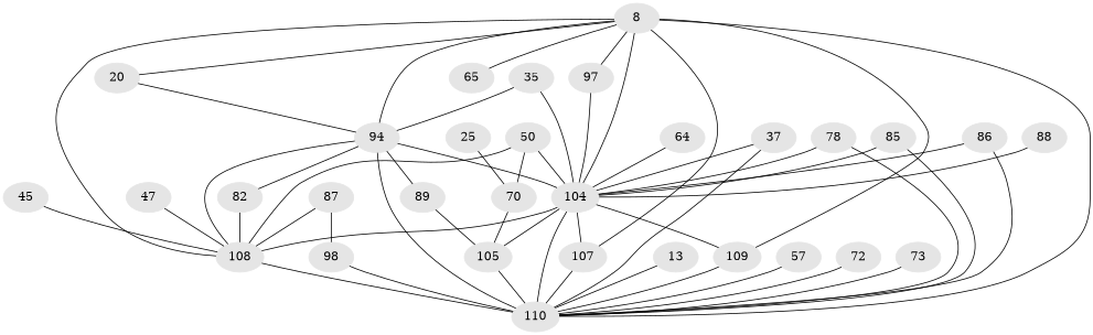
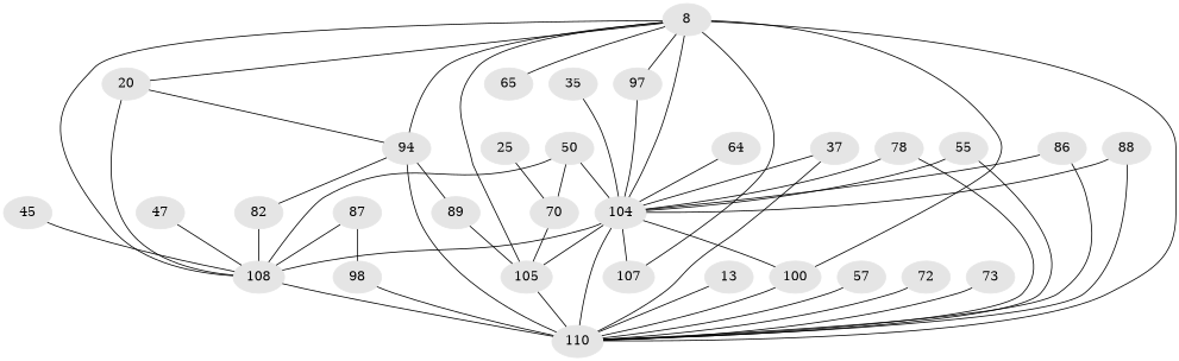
  graph {
    node [color=gray90 style=filled]
    8 [super="+4"]
    20
    n3 [label=94 super="+51+32+7"]
    65
    97
    104 [super="+74+43+93+6"]
    105 [super="+71+95+102"]
    107 [super="+96"]
    108 [super="+17+19+38+69+61+84+91+106"]
-   109 [super="+33+62"]
+   109 [super="+33+62" label=100]
    110 [super="+58+94+99+100+67+79+10"]
    82
    89
    13
    25
    70
    35
    37
    45
    47
    50 [super="+48+40"]
    57
    64
    72
    73
    78 [super="+28+59+77"]
-   85 [super="+12"]
+   85 [super="+12" label=55]
    86
    98 [super="+83"]
    87
    88
    8 -- 20
    8 -- n3 [weight=9]
    8 -- 65
    8 -- 97
    8 -- 104 [weight=7]
+   8 -- 105 [weight=2]
    8 -- 107
    8 -- 108
    8 -- 109
    8 -- 110 [weight=15]
    20 -- n3
-   n3 -- 104 [weight=8]
-   n3 -- 108 [weight=4]
+   20 -- 108 [weight=4]
    n3 -- 110 [weight=8]
    n3 -- 82
    n3 -- 89
    97 -- 104
    104 -- 105 [weight=9]
    104 -- 107 [weight=2]
    104 -- 108 [weight=8]
    104 -- 109
    104 -- 110 [weight=18]
    105 -- 110 [weight=2]
-   107 -- 110
+   88 -- 110
    108 -- 110 [weight=3]
    109 -- 110 [weight=2]
    82 -- 108
    89 -- 105
    13 -- 110 [weight=2]
    25 -- 70 [weight=2]
    70 -- 105
-   35 -- n3
    35 -- 104
    37 -- 104
    37 -- 110
    45 -- 108 [weight=2]
    47 -- 108 [weight=2]
    50 -- 104 [weight=4]
    50 -- 108
    50 -- 70
    57 -- 110 [weight=3]
    64 -- 104
    72 -- 110 [weight=2]
    73 -- 110
    78 -- 104 [weight=3]
    78 -- 110 [weight=3]
    85 -- 104 [weight=2]
    85 -- 110
    86 -- 104
    86 -- 110
    98 -- 110 [weight=4]
    87 -- 108
    87 -- 98
    88 -- 104
  }
